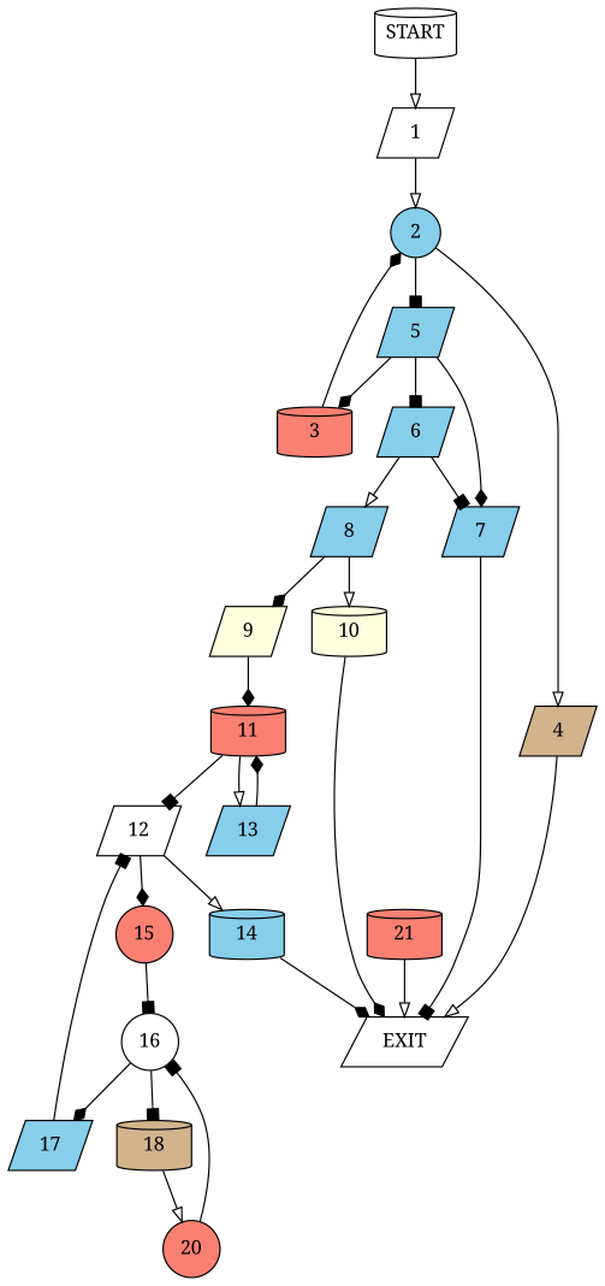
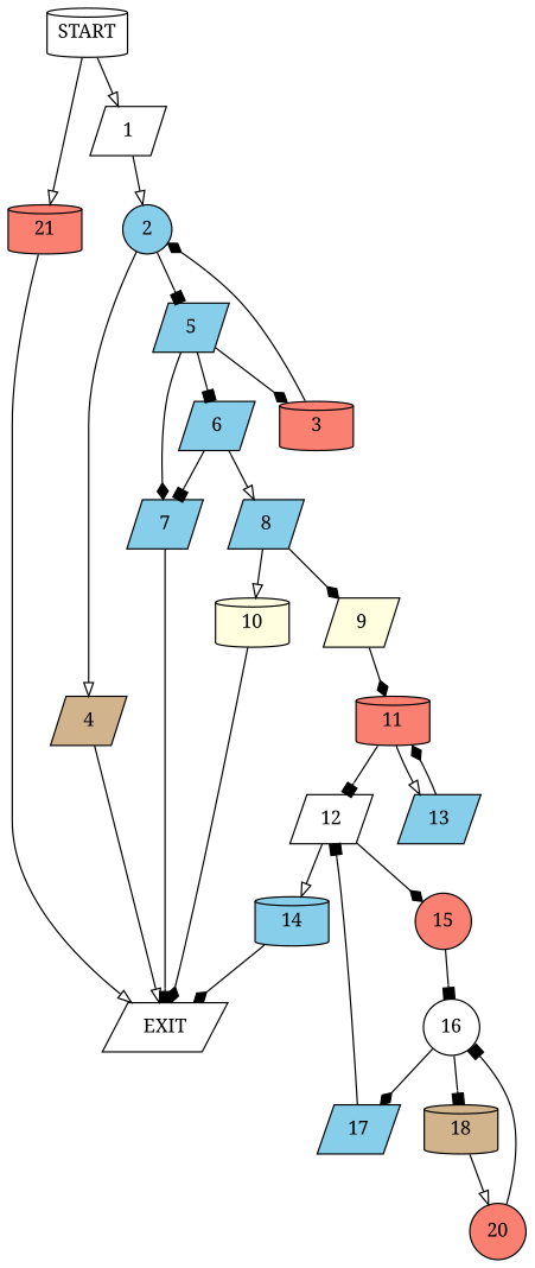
  digraph {
    fontname="Noto Serif"
    node [fillcolor=skyblue fontname="Noto Serif" shape=parallelogram style=filled]
    edge [arrowhead=onormal fontname="Noto Serif"]
    n1 [fillcolor=white label=START shape=cylinder]
    1 [fillcolor=white]
    21 [fillcolor=salmon shape=cylinder]
    2 [shape=circle]
    n5 [fillcolor=white label=EXIT]
    4 [fillcolor=tan]
    5
    3 [fillcolor=salmon shape=cylinder]
    6
    7
    8
    9 [fillcolor=lightyellow]
    10 [fillcolor=lightyellow shape=cylinder]
    11 [fillcolor=salmon shape=cylinder]
    12 [fillcolor=white]
    13
    14 [shape=cylinder]
    15 [fillcolor=salmon shape=circle]
    16 [fillcolor=white shape=circle]
    17
    18 [fillcolor=tan shape=cylinder]
    20 [fillcolor=salmon shape=circle]
    n1 -> 1
+   n1 -> 21
    1 -> 2
    21 -> n5
    2 -> 4
    2 -> 5 [arrowhead=box]
    4 -> n5
    5 -> 3 [arrowhead=diamond]
    5 -> 6 [arrowhead=box]
    5 -> 7 [arrowhead=diamond]
    3 -> 2 [arrowhead=diamond]
    6 -> 7 [arrowhead=box]
    6 -> 8
    7 -> n5 [arrowhead=box]
    8 -> 9 [arrowhead=diamond]
    8 -> 10
    9 -> 11 [arrowhead=diamond]
    10 -> n5 [arrowhead=diamond]
    11 -> 12 [arrowhead=box]
    11 -> 13
    12 -> 14
    12 -> 15 [arrowhead=diamond]
    13 -> 11 [arrowhead=diamond]
    14 -> n5 [arrowhead=diamond]
    15 -> 16 [arrowhead=box]
    16 -> 17 [arrowhead=diamond]
    16 -> 18 [arrowhead=box]
    17 -> 12 [arrowhead=box]
    18 -> 20
    20 -> 16 [arrowhead=box]
  }
